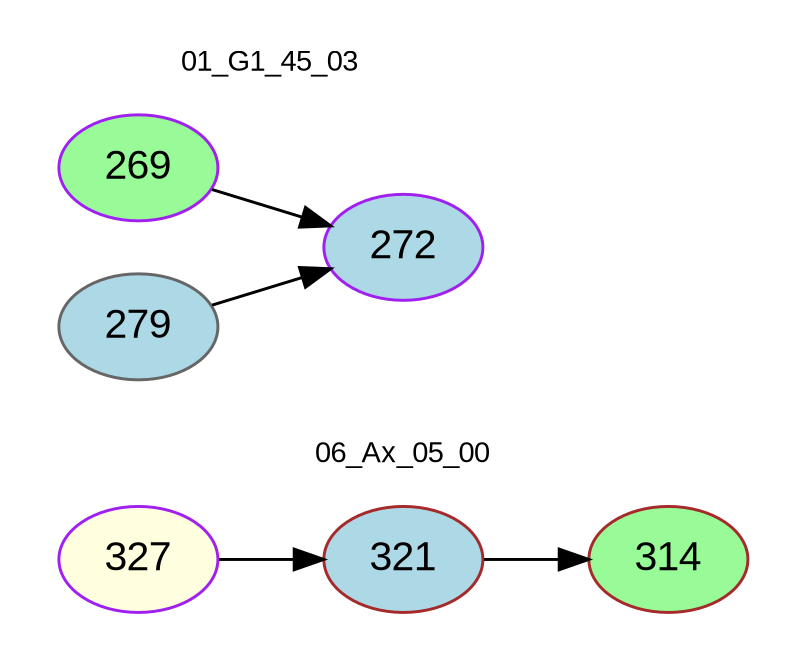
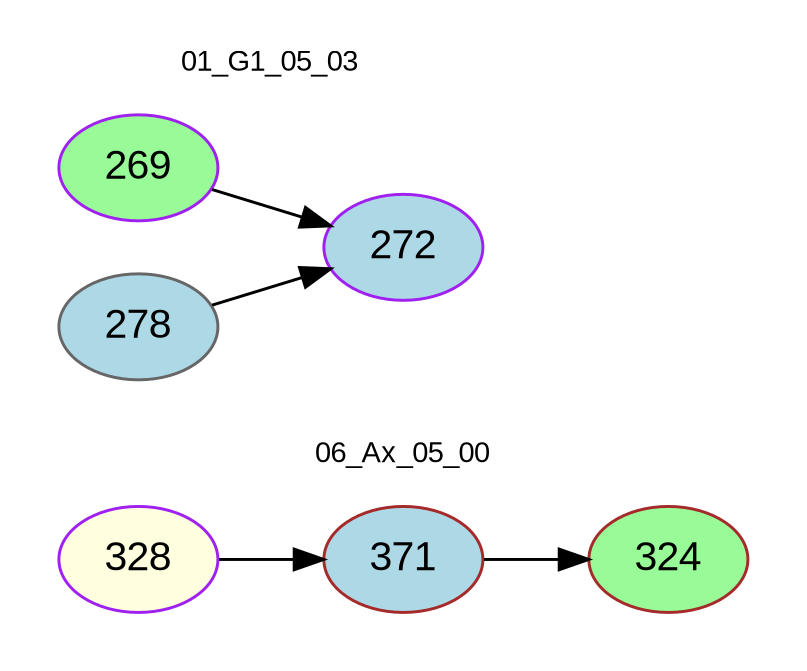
  digraph {
    fontname="Liberation Sans"
    rankdir=LR
    node [color=purple fillcolor=lightblue fontname="Liberation Sans" style=filled]
    edge [color=black fontname="Liberation Sans"]
-   n1 [fillcolor=lightyellow label=327]
-   n2 [color=brown label=321]
-   n3 [color=brown fillcolor=palegreen label=314]
+   n1 [fillcolor=lightyellow label=328]
+   n2 [color=brown label=371]
+   n3 [color=brown fillcolor=palegreen label=324]
    n4 [fillcolor=palegreen label=269]
    n5 [label=272]
-   n6 [color=gray40 label=279]
+   n6 [color=gray40 label=278]
    subgraph cluster_1 {
      color=white
      fontsize=10
      label="06_Ax_05_00"
      n1
      n2
      n3
    }
    subgraph cluster_2 {
      color=white
      fontsize=10
-     label="01_G1_45_03"
+     label="01_G1_05_03"
      n4
      n5
      n6
    }
    n1 -> n2
    n2 -> n3
    n4 -> n5
    n6 -> n5
  }
